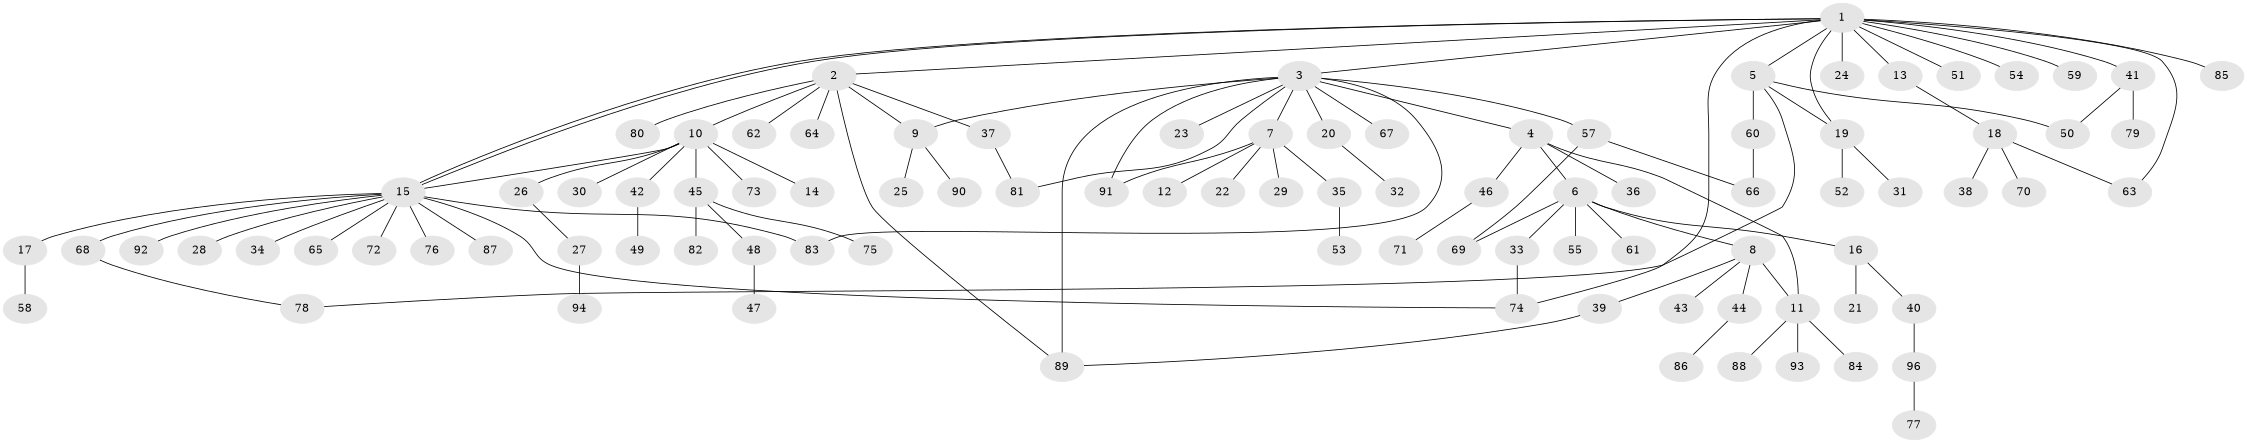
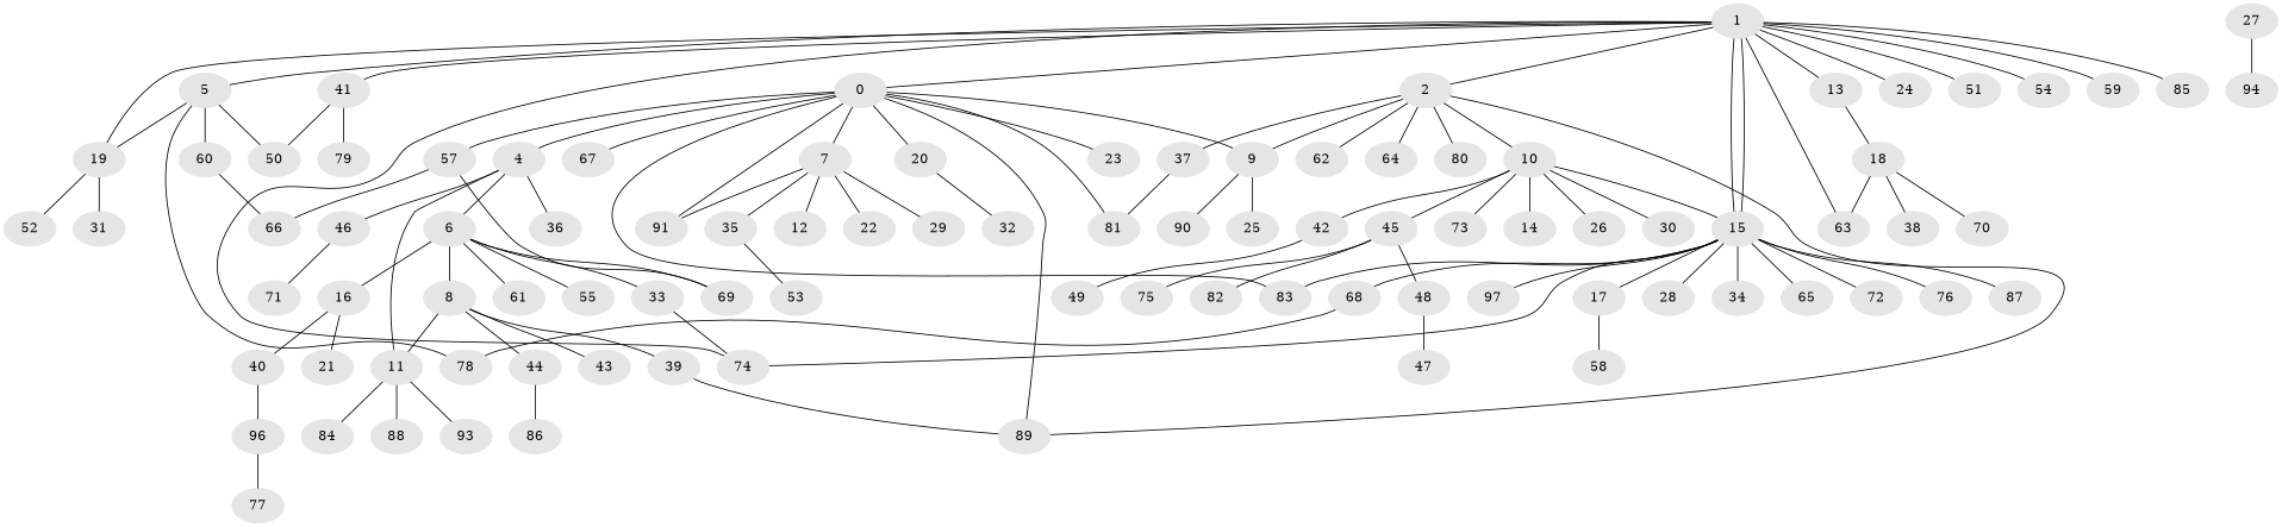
  graph {
    node [color=gray90 style=filled]
    1
    2
-   3
+   3 [label=0]
    5
    13
    15
    19
    24
    41
    51
    54
    59
    63
    74
    85
    9
    10
    37
    62
    64
    80
    89
    4
    7
    20
    23
    57
    67
    81
    83
    91
    50
    60
    78
    18
    17
    28
    34
    65
    68
    72
    76
    87
-   92
+   92 [label=97]
    31
    52
    79
    25
    90
    14
    26
    30
    42
    45
    73
    6
    11
    36
    46
    12
    22
    29
    35
    32
    69
    66
    8
    16
    33
    55
    61
    84
    88
    93
    71
    39
    43
    44
    21
    40
    53
    86
    27
    49
    48
    75
    82
    38
    70
    58
    n91 [label=96]
    94
    77
    47
    1 -- 2
    1 -- 3
    1 -- 5
    1 -- 13
    1 -- 15
    1 -- 15
    1 -- 19
    1 -- 24
    1 -- 41
    1 -- 51
    1 -- 54
    1 -- 59
    1 -- 63
    1 -- 74
    1 -- 85
    2 -- 9
    2 -- 10
    2 -- 37
    2 -- 62
    2 -- 64
    2 -- 80
    2 -- 89
    3 -- 9
    3 -- 89
    3 -- 4
    3 -- 7
    3 -- 20
    3 -- 23
    3 -- 57
    3 -- 67
    3 -- 81
    3 -- 83
    3 -- 91
    5 -- 19
    5 -- 50
    5 -- 60
    5 -- 78
    13 -- 18
    15 -- 74
    15 -- 83
    15 -- 17
    15 -- 28
    15 -- 34
    15 -- 65
    15 -- 68
    15 -- 72
    15 -- 76
    15 -- 87
    15 -- 92
    19 -- 31
    19 -- 52
    41 -- 50
    41 -- 79
    9 -- 25
    9 -- 90
    10 -- 15
    10 -- 14
    10 -- 26
    10 -- 30
    10 -- 42
    10 -- 45
    10 -- 73
    37 -- 81
    4 -- 6
    4 -- 11
    4 -- 36
    4 -- 46
    7 -- 91
    7 -- 12
    7 -- 22
    7 -- 29
    7 -- 35
    20 -- 32
    57 -- 69
    57 -- 66
    60 -- 66
    18 -- 63
    18 -- 38
    18 -- 70
    17 -- 58
    68 -- 78
-   26 -- 27
    42 -- 49
    45 -- 48
    45 -- 75
    45 -- 82
    6 -- 69
    6 -- 8
    6 -- 16
    6 -- 33
    6 -- 55
    6 -- 61
    11 -- 84
    11 -- 88
    11 -- 93
    46 -- 71
    35 -- 53
    8 -- 11
    8 -- 39
    8 -- 43
    8 -- 44
    16 -- 21
    16 -- 40
    33 -- 74
    39 -- 89
    44 -- 86
    40 -- n91
    27 -- 94
    48 -- 47
    n91 -- 77
  }
